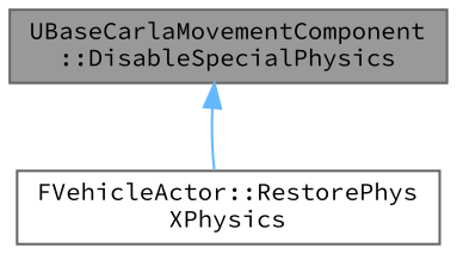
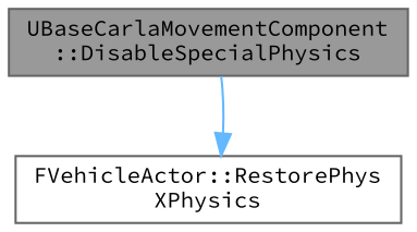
  digraph {
    rankdir=TB
    fontname="Source Code Pro"
    node [fontname="Source Code Pro" fontsize=10 shape=box style=filled]
    n1 [color=gray40 fillcolor=grey60 fontcolor=black height=0.2 label="UBaseCarlaMovementComponent\l::DisableSpecialPhysics" width=0.4]
    n2 [color=grey40 fillcolor=white height=0.2 label="FVehicleActor::RestorePhys\lXPhysics" width=0.4]
-   n1 -> n2 [color=steelblue1 dir=back fontname="Source Code Pro" fontsize=10 labelfontname=Helvetica labelfontsize=10 style=solid]
+   n2 -> n1 [color=steelblue1 dir=back fontname="Source Code Pro" fontsize=10 labelfontname=Helvetica labelfontsize=10 style=solid]
  }
